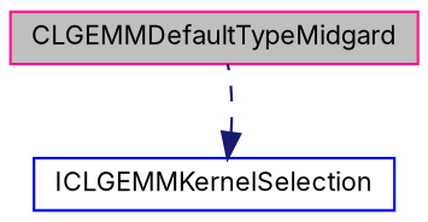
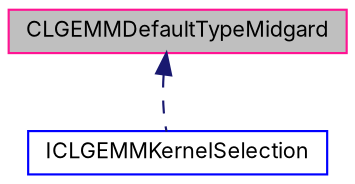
  digraph {
    fontname=Inter
    node [fontname=Inter fontsize=10 shape=record style=filled]
    n1 [color=deeppink fillcolor=grey75 fontcolor=black height=0.2 label=CLGEMMDefaultTypeMidgard width=0.4]
    n2 [color=blue fillcolor=white height=0.2 label=ICLGEMMKernelSelection width=0.4]
-   n2 -> n1 [color=midnightblue dir=back fontname=Inter fontsize=10 labelfontname=Helvetica labelfontsize=10 style=dashed]
+   n1 -> n2 [color=midnightblue dir=back fontname=Inter fontsize=10 labelfontname=Helvetica labelfontsize=10 style=dashed]
  }
